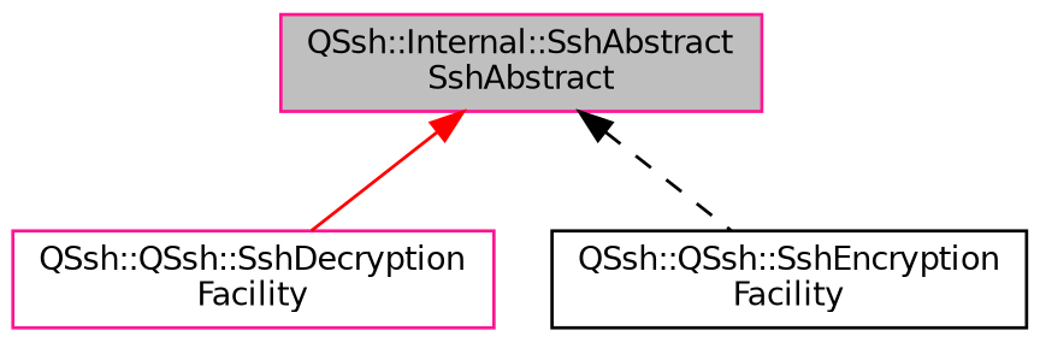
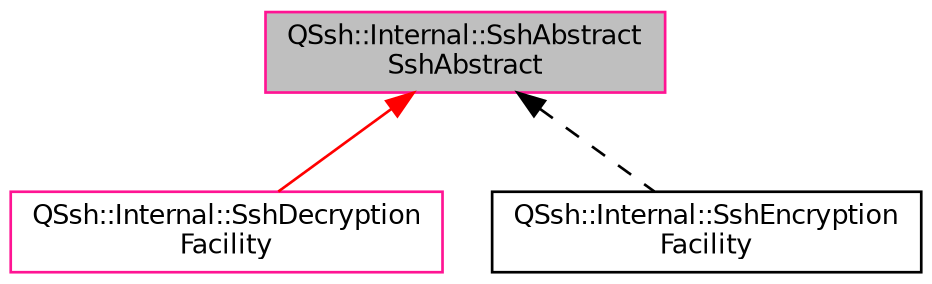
  digraph {
    node [color=deeppink fillcolor=white fontname=Helvetica fontsize=10 shape=record style=filled]
    edge [dir=back fontname=Helvetica fontsize=10 labelfontname=Helvetica labelfontsize=10]
    n1 [fillcolor=grey75 fontcolor=black height=0.2 label="QSsh::Internal::SshAbstract\lSshAbstract" width=0.4]
-   n2 [height=0.2 label="QSsh::QSsh::SshDecryption\lFacility" width=0.4]
-   n3 [color=black height=0.2 label="QSsh::QSsh::SshEncryption\lFacility" width=0.4]
+   n2 [height=0.2 label="QSsh::Internal::SshDecryption\lFacility" width=0.4]
+   n3 [color=black height=0.2 label="QSsh::Internal::SshEncryption\lFacility" width=0.4]
    n1 -> n2 [color=red style=solid]
    n1 -> n3 [color=black style=dashed]
  }
